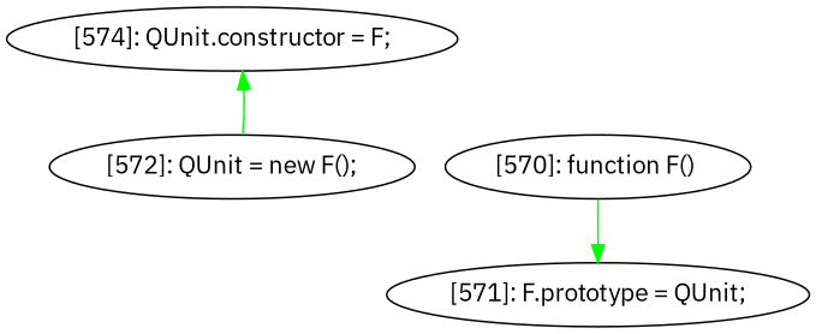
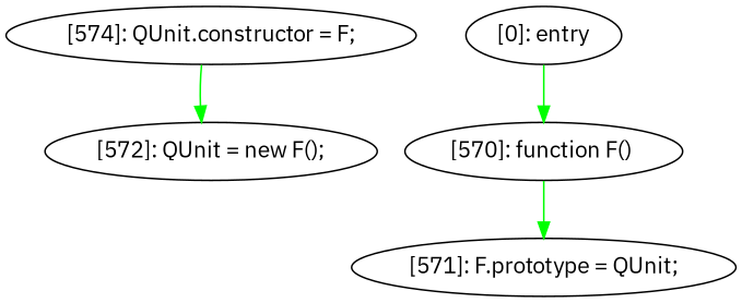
  digraph {
    fontname="IBM Plex Sans"
    node [fontname="IBM Plex Sans"]
    edge [color=green fontname="IBM Plex Sans"]
    n1 [label="[574]: QUnit.constructor = F;\n"]
    n2 [label="[572]: QUnit = new F();\n"]
+   n3 [label="[0]: entry"]
    n4 [label="[570]: function F() \n"]
    n5 [label="[571]: F.prototype = QUnit;\n"]
-   n2 -> n1
+   n1 -> n2
+   n3 -> n4
    n4 -> n5
  }
